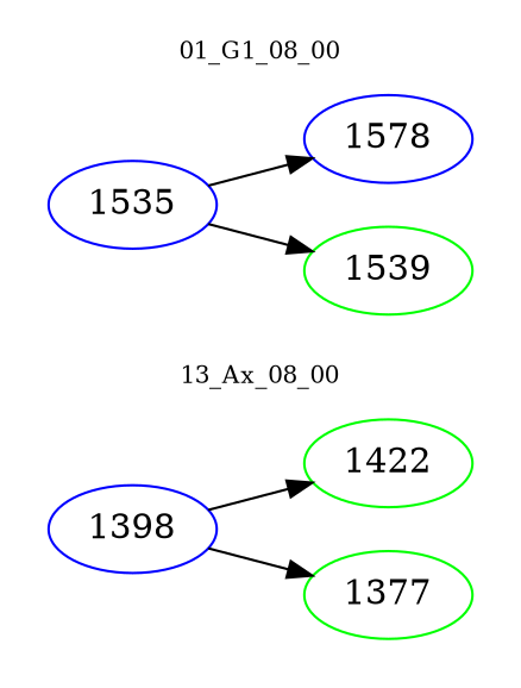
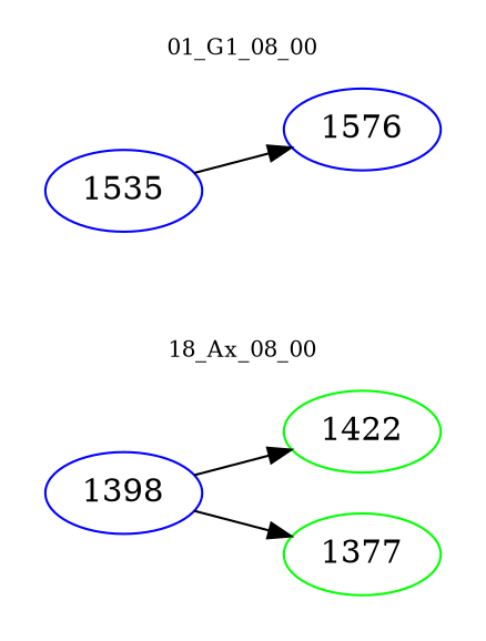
  digraph {
    rankdir=LR
    node [color=blue]
    edge [color=black]
    n1 [label=1398]
    n2 [color=green label=1377]
    n3 [color=green label=1422]
    n4 [label=1535]
-   n5 [color=green label=1539]
-   n6 [label=1578]
+   n6 [label=1576]
    subgraph cluster_1 {
      color=white
      fontsize=10
-     label="13_Ax_08_00"
+     label="18_Ax_08_00"
      n1
      n2
      n3
    }
    subgraph cluster_2 {
      color=white
      fontsize=10
      label="01_G1_08_00"
      n4
-     n5
      n6
    }
    n1 -> n2
    n1 -> n3
-   n4 -> n5
    n4 -> n6
  }
